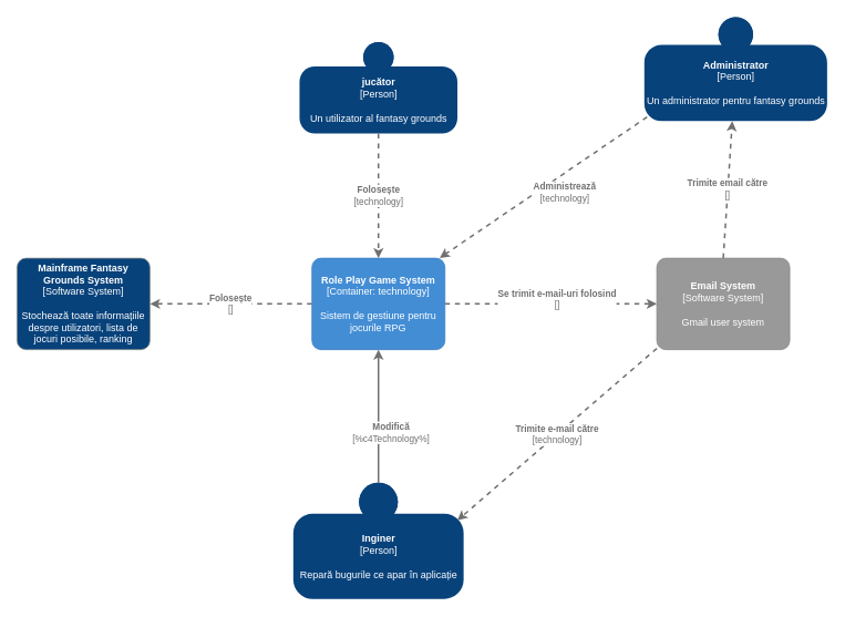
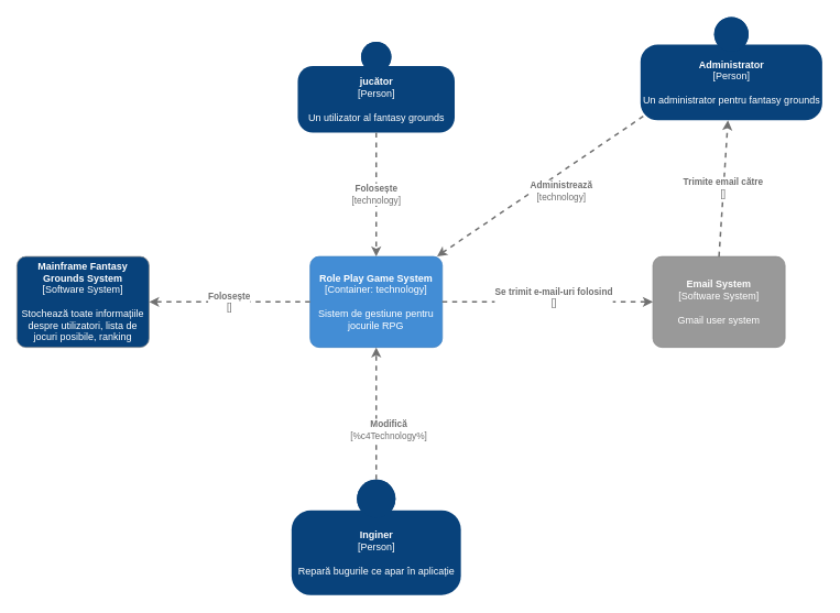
  <mxCell id="0" />
  <mxCell id="1" parent="0" />
  <mxCell id="2" value="&lt;b&gt;jucător&lt;/b&gt;&lt;div&gt;[Person]&lt;/div&gt;&lt;br&gt;&lt;div&gt;Un utilizator al fantasy grounds&lt;/div&gt;" style="html=1;dashed=0;whitespace=wrap;fillColor=#08427b;strokeColor=none;fontColor=#ffffff;shape=mxgraph.c4.person;align=center;metaEdit=1;points=[[0.5,0,0],[1,0.5,0],[1,0.75,0],[0.75,1,0],[0.5,1,0],[0.25,1,0],[0,0.75,0],[0,0.5,0]];metaData={&quot;c4Type&quot;:{&quot;editable&quot;:false}};" vertex="1" parent="1"><mxGeometry x="360" y="50" width="190" height="110" as="geometry" /></mxCell>
  <mxCell id="3" value="&lt;b&gt;Role Play Game System &lt;/b&gt;&lt;div&gt;[Container: technology]&lt;/div&gt;&lt;br&gt;&lt;div&gt;Sistem de gestiune pentru jocurile RPG&lt;/div&gt;" style="rounded=1;whiteSpace=wrap;html=1;labelBackgroundColor=none;fillColor=#438DD5;fontColor=#ffffff;align=center;arcSize=10;strokeColor=#3C7FC0;metaEdit=1;metaData={&quot;c4Type&quot;:{&quot;editable&quot;:false}};points=[[0.25,0,0],[0.5,0,0],[0.75,0,0],[1,0.25,0],[1,0.5,0],[1,0.75,0],[0.75,1,0],[0.5,1,0],[0.25,1,0],[0,0.75,0],[0,0.5,0],[0,0.25,0]];" vertex="1" parent="1"><mxGeometry x="375" y="310" width="160" height="110.0" as="geometry" /></mxCell>
  <mxCell id="4" value="&lt;div style=&quot;text-align: left&quot;&gt;&lt;div style=&quot;text-align: center&quot;&gt;&lt;b&gt;Folosește&#10;&lt;/b&gt;&lt;/div&gt;&lt;div style=&quot;text-align: center&quot;&gt;[technology]&lt;/div&gt;&lt;/div&gt;" style="edgeStyle=none;rounded=0;html=1;entryX=0.5;entryY=0;jettySize=auto;orthogonalLoop=1;strokeColor=#707070;strokeWidth=2;fontColor=#707070;jumpStyle=none;dashed=1;metaEdit=1;metaData={&quot;c4Type&quot;:{&quot;editable&quot;:false}};entryDx=0;entryDy=0;entryPerimeter=0;exitX=0.5;exitY=1;exitDx=0;exitDy=0;exitPerimeter=0;" edge="1" parent="1" source="2" target="3"><mxGeometry width="160" relative="1" as="geometry"><mxPoint x="360" y="250" as="sourcePoint" /><mxPoint x="520" y="250" as="targetPoint" /></mxGeometry></mxCell>
  <mxCell id="5" value="&lt;b&gt;Email System&lt;/b&gt;&lt;div&gt;[Software System]&lt;/div&gt;&lt;br&gt;&lt;div&gt;Gmail user system&#10;&lt;/div&gt;" style="rounded=1;whiteSpace=wrap;html=1;labelBackgroundColor=none;fillColor=#999999;fontColor=#ffffff;align=center;arcSize=10;strokeColor=#8A8A8A;metaEdit=1;metaData={&quot;c4Type&quot;:{&quot;editable&quot;:false}};points=[[0.25,0,0],[0.5,0,0],[0.75,0,0],[1,0.25,0],[1,0.5,0],[1,0.75,0],[0.75,1,0],[0.5,1,0],[0.25,1,0],[0,0.75,0],[0,0.5,0],[0,0.25,0]];" vertex="1" parent="1"><mxGeometry x="790" y="310" width="160" height="110.0" as="geometry" /></mxCell>
  <mxCell id="6" value="&lt;div style=&quot;text-align: left&quot;&gt;&lt;div style=&quot;text-align: center&quot;&gt;&lt;b&gt;Se trimit e-mail-uri folosind&lt;/b&gt;&lt;/div&gt;&lt;div style=&quot;text-align: center&quot;&gt;[]&lt;/div&gt;&lt;/div&gt;" style="edgeStyle=none;rounded=0;html=1;entryX=0;entryY=0.5;jettySize=auto;orthogonalLoop=1;strokeColor=#707070;strokeWidth=2;fontColor=#707070;jumpStyle=none;dashed=1;metaEdit=1;metaData={&quot;c4Type&quot;:{&quot;editable&quot;:false}};entryDx=0;entryDy=0;entryPerimeter=0;exitX=1;exitY=0.5;exitDx=0;exitDy=0;exitPerimeter=0;" edge="1" parent="1" source="3" target="5"><mxGeometry x="0.059" y="5" width="160" relative="1" as="geometry"><mxPoint x="370" y="250" as="sourcePoint" /><mxPoint x="530" y="250" as="targetPoint" /><Array as="points"><mxPoint x="600" y="365" /></Array><mxPoint as="offset" /></mxGeometry></mxCell>
  <mxCell id="7" value="&lt;b&gt;Administrator&lt;/b&gt;&lt;div&gt;[Person]&lt;/div&gt;&lt;br&gt;&lt;div&gt;Un administrator pentru fantasy grounds&lt;/div&gt;" style="html=1;dashed=0;whitespace=wrap;fillColor=#08427b;strokeColor=none;fontColor=#ffffff;shape=mxgraph.c4.person;align=center;metaEdit=1;points=[[0.5,0,0],[1,0.5,0],[1,0.75,0],[0.75,1,0],[0.5,1,0],[0.25,1,0],[0,0.75,0],[0,0.5,0]];metaData={&quot;c4Type&quot;:{&quot;editable&quot;:false}};" vertex="1" parent="1"><mxGeometry x="775" y="20" width="220" height="125" as="geometry" /></mxCell>
  <mxCell id="8" value="&lt;div style=&quot;text-align: left&quot;&gt;&lt;div style=&quot;text-align: center&quot;&gt;&lt;b&gt;Trimite email către&lt;/b&gt;&lt;/div&gt;&lt;div style=&quot;text-align: center&quot;&gt;[]&lt;/div&gt;&lt;/div&gt;" style="edgeStyle=none;rounded=0;html=1;jettySize=auto;orthogonalLoop=1;strokeColor=#707070;strokeWidth=2;fontColor=#707070;jumpStyle=none;dashed=1;metaEdit=1;metaData={&quot;c4Type&quot;:{&quot;editable&quot;:false}};exitX=0.5;exitY=0;exitDx=0;exitDy=0;exitPerimeter=0;" edge="1" parent="1" source="5" target="7"><mxGeometry width="160" relative="1" as="geometry"><mxPoint x="560" y="250" as="sourcePoint" /><mxPoint x="720" y="250" as="targetPoint" /></mxGeometry></mxCell>
  <mxCell id="9" value="&lt;b&gt;Mainframe Fantasy Grounds System&lt;/b&gt;&lt;div&gt;[Software System]&lt;/div&gt;&lt;br&gt;&lt;div&gt;Stochează toate informațiile despre utilizatori, lista de jocuri posibile, ranking&lt;/div&gt;" style="rounded=1;whiteSpace=wrap;html=1;labelBackgroundColor=none;fillColor=#08427b;fontColor=#ffffff;align=center;arcSize=10;strokeColor=#8A8A8A;metaEdit=1;metaData={&quot;c4Type&quot;:{&quot;editable&quot;:false}};points=[[0.25,0,0],[0.5,0,0],[0.75,0,0],[1,0.25,0],[1,0.5,0],[1,0.75,0],[0.75,1,0],[0.5,1,0],[0.25,1,0],[0,0.75,0],[0,0.5,0],[0,0.25,0]];" vertex="1" parent="1"><mxGeometry x="20" y="310" width="160" height="110.0" as="geometry" /></mxCell>
  <mxCell id="10" value="&lt;div style=&quot;text-align: left&quot;&gt;&lt;div style=&quot;text-align: center&quot;&gt;&lt;b&gt;Folosește&lt;/b&gt;&lt;/div&gt;&lt;div style=&quot;text-align: center&quot;&gt;[]&lt;/div&gt;&lt;/div&gt;" style="edgeStyle=none;rounded=0;html=1;entryX=1;entryY=0.5;jettySize=auto;orthogonalLoop=1;strokeColor=#707070;strokeWidth=2;fontColor=#707070;jumpStyle=none;dashed=1;metaEdit=1;metaData={&quot;c4Type&quot;:{&quot;editable&quot;:false}};entryDx=0;entryDy=0;entryPerimeter=0;exitX=0;exitY=0.5;exitDx=0;exitDy=0;exitPerimeter=0;" edge="1" parent="1" source="3" target="9"><mxGeometry width="160" relative="1" as="geometry"><mxPoint x="80" y="250" as="sourcePoint" /><mxPoint x="240" y="250" as="targetPoint" /><Array as="points" /></mxGeometry></mxCell>
  <mxCell id="11" value="&lt;b&gt;Inginer&lt;/b&gt;&lt;div&gt;[Person]&lt;/div&gt;&lt;br&gt;&lt;div&gt;Repară bugurile ce apar în aplicație&lt;/div&gt;" style="html=1;dashed=0;whitespace=wrap;fillColor=#08427b;strokeColor=none;fontColor=#ffffff;shape=mxgraph.c4.person;align=center;metaEdit=1;points=[[0.5,0,0],[1,0.5,0],[1,0.75,0],[0.75,1,0],[0.5,1,0],[0.25,1,0],[0,0.75,0],[0,0.5,0]];metaData={&quot;c4Type&quot;:{&quot;editable&quot;:false}};" vertex="1" parent="1"><mxGeometry x="352.5" y="580" width="205" height="140" as="geometry" /></mxCell>
- <mxCell id="12" value="&lt;div style=&quot;text-align: left&quot;&gt;&lt;div style=&quot;text-align: center&quot;&gt;&lt;b&gt;Modifică&lt;/b&gt;&lt;/div&gt;&lt;div style=&quot;text-align: center&quot;&gt;[%c4Technology%]&lt;/div&gt;&lt;/div&gt;" style="edgeStyle=none;rounded=0;html=1;entryX=0.5;entryY=1;jettySize=auto;orthogonalLoop=1;strokeColor=#707070;strokeWidth=2;fontColor=#707070;jumpStyle=none;dashed=0;metaEdit=1;metaData={&quot;c4Type&quot;:{&quot;editable&quot;:false}};exitX=0.5;exitY=0;exitDx=0;exitDy=0;exitPerimeter=0;entryDx=0;entryDy=0;entryPerimeter=0;" edge="1" parent="1" source="11" target="3"><mxGeometry x="-0.25" y="-15" width="160" relative="1" as="geometry"><mxPoint x="470" y="430" as="sourcePoint" /><mxPoint x="630" y="430" as="targetPoint" /><mxPoint as="offset" /></mxGeometry></mxCell>
- <mxCell id="13" value="&lt;div style=&quot;text-align: left&quot;&gt;&lt;div style=&quot;text-align: center&quot;&gt;&lt;b&gt;Trimite e-mail către&lt;/b&gt;&lt;/div&gt;&lt;div style=&quot;text-align: center&quot;&gt;[technology]&lt;/div&gt;&lt;/div&gt;" style="edgeStyle=none;rounded=0;html=1;entryX=0.963;entryY=0.325;jettySize=auto;orthogonalLoop=1;strokeColor=#707070;strokeWidth=2;fontColor=#707070;jumpStyle=none;dashed=1;metaEdit=1;metaData={&quot;c4Type&quot;:{&quot;editable&quot;:false}};entryDx=0;entryDy=0;entryPerimeter=0;exitX=0;exitY=0.987;exitDx=0;exitDy=0;exitPerimeter=0;" edge="1" parent="1" source="5" target="11"><mxGeometry width="160" relative="1" as="geometry"><mxPoint x="440" y="420" as="sourcePoint" /><mxPoint x="600" y="420" as="targetPoint" /></mxGeometry></mxCell>
+ <mxCell id="12" value="&lt;div style=&quot;text-align: left&quot;&gt;&lt;div style=&quot;text-align: center&quot;&gt;&lt;b&gt;Modifică&lt;/b&gt;&lt;/div&gt;&lt;div style=&quot;text-align: center&quot;&gt;[%c4Technology%]&lt;/div&gt;&lt;/div&gt;" style="edgeStyle=none;rounded=0;html=1;entryX=0.5;entryY=1;jettySize=auto;orthogonalLoop=1;strokeColor=#707070;strokeWidth=2;fontColor=#707070;jumpStyle=none;dashed=1;metaEdit=1;metaData={&quot;c4Type&quot;:{&quot;editable&quot;:false}};exitX=0.5;exitY=0;exitDx=0;exitDy=0;exitPerimeter=0;entryDx=0;entryDy=0;entryPerimeter=0;" edge="1" parent="1" source="11" target="3"><mxGeometry x="-0.25" y="-15" width="160" relative="1" as="geometry"><mxPoint x="470" y="430" as="sourcePoint" /><mxPoint x="630" y="430" as="targetPoint" /><mxPoint as="offset" /></mxGeometry></mxCell>
  <mxCell id="14" value="&lt;div style=&quot;text-align: left&quot;&gt;&lt;div style=&quot;text-align: center&quot;&gt;&lt;b&gt;Administrează&lt;/b&gt;&lt;/div&gt;&lt;div style=&quot;text-align: center&quot;&gt;[technology]&lt;/div&gt;&lt;/div&gt;" style="edgeStyle=none;rounded=0;html=1;entryX=0.96;entryY=-0.002;jettySize=auto;orthogonalLoop=1;strokeColor=#707070;strokeWidth=2;fontColor=#707070;jumpStyle=none;dashed=1;metaEdit=1;metaData={&quot;c4Type&quot;:{&quot;editable&quot;:false}};exitX=0.015;exitY=0.961;exitDx=0;exitDy=0;exitPerimeter=0;entryDx=0;entryDy=0;entryPerimeter=0;" edge="1" parent="1" source="7" target="3"><mxGeometry x="-0.113" y="20" width="160" relative="1" as="geometry"><mxPoint x="440" y="420" as="sourcePoint" /><mxPoint x="600" y="420" as="targetPoint" /><Array as="points" /><mxPoint y="-1" as="offset" /></mxGeometry></mxCell>
